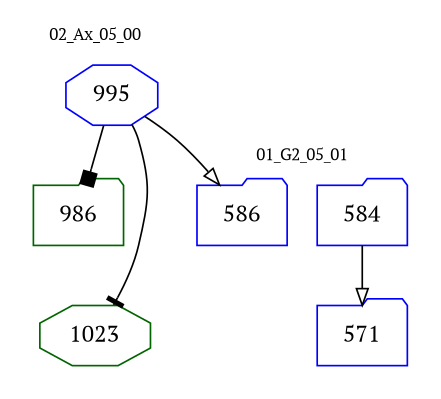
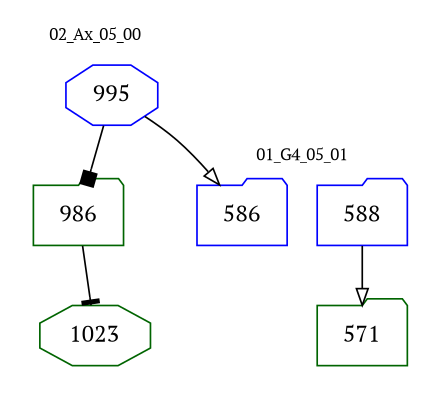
  digraph {
    fontname="PT Serif"
    node [color=blue fontname="PT Serif" shape=folder]
    edge [arrowhead=onormal color=black fontname="PT Serif"]
    n1 [label=995 shape=octagon]
    n2 [color=darkgreen label=986]
    n3 [color=darkgreen label=1023 shape=octagon]
-   n4 [label=584]
+   n4 [label=588]
    n5 [label=586]
-   n6 [label=571]
+   n6 [color=darkgreen label=571]
    subgraph cluster_1 {
      color=white
      fontsize=10
      label="02_Ax_05_00"
      n1
      n2
      n3
    }
    subgraph cluster_2 {
      color=white
      fontsize=10
-     label="01_G2_05_01"
+     label="01_G4_05_01"
      n4
      n5
      n6
    }
    n1 -> n2 [arrowhead=box]
-   n1 -> n3 [arrowhead=tee]
+   n2 -> n3 [arrowhead=tee]
    n1 -> n5
    n4 -> n6
  }
